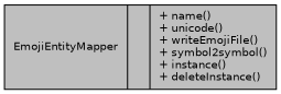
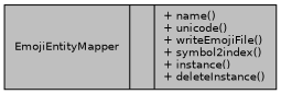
  digraph {
    rankdir=LR
-   n1 [color=black fillcolor=grey75 fontcolor=black fontname=Helvetica fontsize=10 height=0.2 label="{EmojiEntityMapper\n||+ name()\l+ unicode()\l+ writeEmojiFile()\l+ symbol2symbol()\l+ instance()\l+ deleteInstance()\l}" shape=record style=filled width=0.4]
+   n1 [color=black fillcolor=grey75 fontcolor=black fontname=Helvetica fontsize=10 height=0.2 label="{EmojiEntityMapper\n||+ name()\l+ unicode()\l+ writeEmojiFile()\l+ symbol2index()\l+ instance()\l+ deleteInstance()\l}" shape=record style=filled width=0.4]
  }
